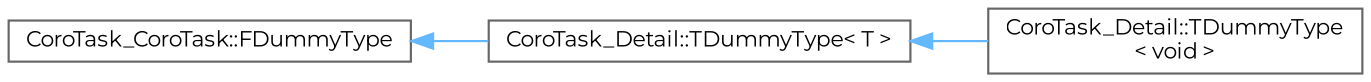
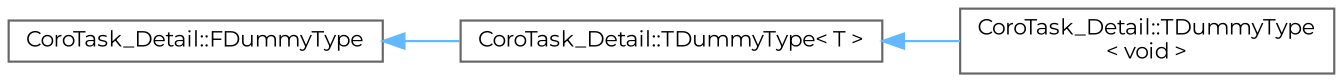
  digraph {
    fontname=Montserrat
    rankdir=LR
    node [color=grey40 fillcolor=white fontname=Montserrat fontsize=10 shape=box style=filled]
    edge [color=steelblue1 dir=back fontname=Montserrat fontsize=10 labelfontname=Helvetica labelfontsize=10 style=solid]
-   n1 [height=0.2 label="CoroTask_CoroTask::FDummyType" width=0.4]
+   n1 [height=0.2 label="CoroTask_Detail::FDummyType" width=0.4]
    n2 [height=0.2 label="CoroTask_Detail::TDummyType\< T \>" width=0.4]
    n3 [height=0.2 label="CoroTask_Detail::TDummyType\l\< void \>" width=0.4]
    n1 -> n2
    n2 -> n3
  }
